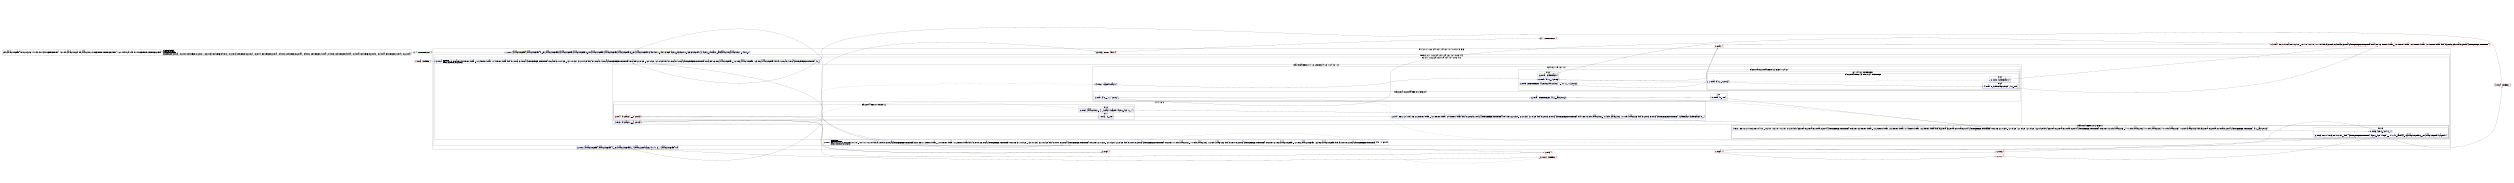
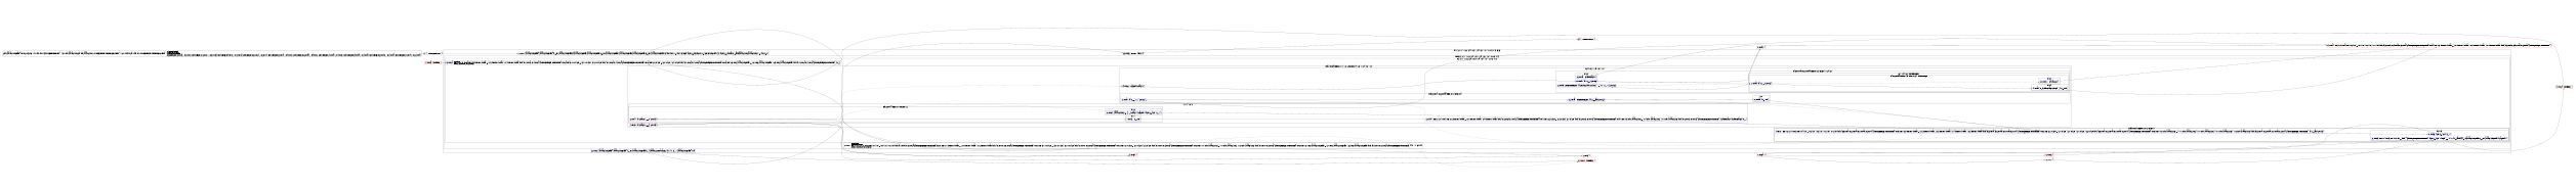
  digraph {
    rankdir=LR
    node [color=blue shape=record]
    n1 [label="{7\:\ 0x0046|lr2 = truel}"]
    n2 [label="{18\:\ 0x006d|ljava.lang.String r7 = \"#\" + r3.charAt(1)lr8.append(r7)lbyte r6 = (byte) (r6 + 1)l}"]
    n3 [color=red label="{6\:\ 0x0044|lif (r3.charAt(1) == 'n') goto L45l}"]
    n4 [label="{8\:\ 0x0047|PHI: r2 r6 r7l  0x0047: PHI (r2v8 'isNewRow' boolean) = (r2v1 'isNewRow' boolean), (r2v9 'isNewRow' boolean) binds: [B:18:0x006d, B:7:0x0046] A[DONT_GENERATE, DONT_INLINE]l  0x0047: PHI (r6v6 'tc' byte) = (r6v5 'tc' byte), (r6v1 'tc' byte) binds: [B:18:0x006d, B:7:0x0046] A[DONT_GENERATE, DONT_INLINE]l  0x0047: PHI (r7v5 'tcolor' java.lang.String) = (r7v4 'tcolor' java.lang.String), (r7v1 'tcolor' java.lang.String) binds: [B:18:0x006d, B:7:0x0046] A[DONT_GENERATE, DONT_INLINE]\l|lr3.deleteCharAt(0)lr3.deleteCharAt(0)lr0++l}"]
    n5 [label="{23\:\ 0x00a0|lr3.deleteCharAt(0)l}"]
    n6 [label="{29\:\ 0x00af|lr0\-\-lr8.deleteCharAt(r8.length() \- 1)lr2 = truel}"]
-   n7 [label="{30\:\ 0x00bc|lr3.deleteCharAt(0)l}"]
+   n7 [label="{30\:\ 0x00bc|lr3.arraycopy(0)l}"]
    n8 [label="{28\:\ 0x00ad|lif (r16 != 0) goto L64l}"]
    n9 [label="{20\:\ 0x0090|lif (r16 != 0) goto L56l}"]
    n10 [label="{22\:\ 0x009e|ADDED_TO_REGION\l|lif (getStringWidth(r8.toString()) \<= ((r10 * r6) + r16)) goto L58l}"]
    n11 [label="{27\:\ 0x00ab|lr2 = truel}"]
    n12 [label="{25\:\ 0x00a7|lif (r0 == (r1 \- 1)) goto L61l}"]
    n13 [label="{26\:\ 0x00a9|ADDED_TO_REGION\l|lif (r2 == false) goto L62l}"]
    n14 [label="{19\:\ 0x0088|lr8.append(r3.charAt(0))l}"]
    n15 [label="{4\:\ 0x003b|lif (r3.charAt(0) == '#') goto L43l}"]
    n16 [label="{10\:\ 0x0053|lbyte r5 = (byte) (r5 + 1)l}"]
    n17 [label="{13\:\ 0x005d|PHI: r11l  0x005d: PHI (r11v21 int) =  binds: [] A[DONT_GENERATE, DONT_INLINE]\l|lbyte r6 = (byte) (r7.length() == 0 ? 0 : 1)lr2 = falselr9[r5] = r8ljava.lang.StringBuffer r8 = new java.lang.StringBuffer()lr8.append(r7)l}"]
    n18 [label="{9\:\ 0x0051|PHI: r0 r2 r6 r7l  0x0051: PHI (r0v4 'i' int) = (r0v3 'i' int), (r0v3 'i' int), (r0v3 'i' int), (r0v6 'i' int) binds: [B:25:0x00a7, B:26:0x00a9, B:27:0x00ab, B:8:0x0047] A[DONT_GENERATE, DONT_INLINE]l  0x0051: PHI (r2v5 'isNewRow' boolean) = (r2v3 'isNewRow' boolean), (r2v3 'isNewRow' boolean), (r2v4 'isNewRow' boolean), (r2v8 'isNewRow' boolean) binds: [B:25:0x00a7, B:26:0x00a9, B:27:0x00ab, B:8:0x0047] A[DONT_GENERATE, DONT_INLINE]l  0x0051: PHI (r6v2 'tc' byte) = (r6v1 'tc' byte), (r6v1 'tc' byte), (r6v1 'tc' byte), (r6v6 'tc' byte) binds: [B:25:0x00a7, B:26:0x00a9, B:27:0x00ab, B:8:0x0047] A[DONT_GENERATE, DONT_INLINE]l  0x0051: PHI (r7v3 'tcolor' java.lang.String) = l  (r7v1 'tcolor' java.lang.String)l  (r7v1 'tcolor' java.lang.String)l  (r7v1 'tcolor' java.lang.String)l  (r7v5 'tcolor' java.lang.String)l binds: [B:25:0x00a7, B:26:0x00a9, B:27:0x00ab, B:8:0x0047] A[DONT_GENERATE, DONT_INLINE]\l|lif (r2 != false) goto L48l}"]
    n19 [label="{15\:\ 0x006a|LOOP_END\lPHI: r2 r5 r6 r8l  0x006a: PHI (r2v6 'isNewRow' boolean) = (r2v5 'isNewRow' boolean), (r2v7 'isNewRow' boolean) binds: [B:17:0x006a, B:14:0x006a] A[DONT_GENERATE, DONT_INLINE]l  0x006a: PHI (r5v2 'rows' byte) = (r5v1 'rows' byte), (r5v3 'rows' byte) binds: [B:17:0x006a, B:14:0x006a] A[DONT_GENERATE, DONT_INLINE]l  0x006a: PHI (r6v3 'tc' byte) = (r6v2 'tc' byte), (r6v4 'tc' byte) binds: [B:17:0x006a, B:14:0x006a] A[DONT_GENERATE, DONT_INLINE]l  0x006a: PHI (r8v3 'temp' java.lang.StringBuffer) = (r8v1 'temp' java.lang.StringBuffer), (r8v5 'temp' java.lang.StringBuffer) binds: [B:17:0x006a, B:14:0x006a] A[DONT_GENERATE, DONT_INLINE]\lLOOP:0: B:2:0x0020\-\>B:15:0x006a\l|lr0++l}"]
    n20 [label="{2\:\ 0x0020|LOOP_START\lADDED_TO_REGION\lPHI: r0 r2 r5 r6 r7 r8l  0x0020: PHI (r0v1 'i' int) = (r0v0 'i' int), (r0v5 'i' int) binds: [B:1:0x0000, B:15:0x006a] A[DONT_GENERATE, DONT_INLINE]l  0x0020: PHI (r2v1 'isNewRow' boolean) = (r2v0 'isNewRow' boolean), (r2v6 'isNewRow' boolean) binds: [B:1:0x0000, B:15:0x006a] A[DONT_GENERATE, DONT_INLINE]l  0x0020: PHI (r5v1 'rows' byte) = (r5v0 'rows' byte), (r5v2 'rows' byte) binds: [B:1:0x0000, B:15:0x006a] A[DONT_GENERATE, DONT_INLINE]l  0x0020: PHI (r6v1 'tc' byte) = (r6v0 'tc' byte), (r6v3 'tc' byte) binds: [B:1:0x0000, B:15:0x006a] A[DONT_GENERATE, DONT_INLINE]l  0x0020: PHI (r7v1 'tcolor' java.lang.String) = (r7v0 'tcolor' java.lang.String), (r7v3 'tcolor' java.lang.String) binds: [B:1:0x0000, B:15:0x006a] A[DONT_GENERATE, DONT_INLINE]l  0x0020: PHI (r8v1 'temp' java.lang.StringBuffer) = (r8v0 'temp' java.lang.StringBuffer), (r8v3 'temp' java.lang.StringBuffer) binds: [B:1:0x0000, B:15:0x006a] A[DONT_GENERATE, DONT_INLINE]\lLOOP:0: B:2:0x0020\-\>B:15:0x006a\l|lif (r0 \< r1) goto L41l}"]
    n21 [label="{1\:\ 0x0000|ljava.lang.StringBuffer[] java.lang.StringBuffer[] r9 = new java.lang.StringBuffer[30]ljava.lang.StringBuffer java.lang.StringBuffer r8 = new java.lang.StringBuffer()ljava.lang.StringBuffer java.lang.StringBuffer r3 = new java.lang.StringBuffer(r15)lshort short r1 = (short) r15.length()lbyte r6 = 0lbyte byte r10 = (byte) getStringWidth(\"#0\")lbyte r5 = \-1lboolean r2 = falseljava.lang.String java.lang.String r7 = \"\"lint r0 = 0l}"]
    n22 [label="{32\:\ 0x0022|ljava.lang.StringBuffer[] java.lang.StringBuffer[] r4 = new java.lang.StringBuffer[r5 + 1]ljava.lang.System.arraycopy(r9, 0, r4, 0, r5 + 1)l(java.lang.StringBuffer[]) nulll}"]
    n23 [color=red label="{33\:\ 0x0033|RETURN\l|lreturn r4l}"]
    n24 [color=red label="{24\:\ 0x00a4|PHI: r0 r2l  0x00a4: PHI (r0v3 'i' int) = (r0v1 'i' int), (r0v2 'i' int), (r0v1 'i' int) binds: [B:30:0x00bc, B:29:0x00af, B:23:0x00a0] A[DONT_GENERATE, DONT_INLINE]l  0x00a4: PHI (r2v3 'isNewRow' boolean) = (r2v1 'isNewRow' boolean), (r2v2 'isNewRow' boolean), (r2v1 'isNewRow' boolean) binds: [B:30:0x00bc, B:29:0x00af, B:23:0x00a0] A[DONT_GENERATE, DONT_INLINE]\l|l}"]
    n25 [color=red label="{21\:\ 0x0092|l}"]
    n26 [color=red label="{5\:\ 0x003d|l}"]
    n27 [color=red label="{11\:\ 0x005a|l}"]
    n28 [color=red label="{14\:\ 0x006a|SYNTHETIC\l|l}"]
    n29 [color=red label="{3\:\ 0x0034|l}"]
    n30 [color=red label="{31\:\ 0x0022|SYNTHETIC\l|l}"]
    n31 [color=red label="{34\:\ ?|MTH_EXIT_BLOCK\l|l}"]
    n32 [color=red label="{17\:\ 0x006a|SYNTHETIC\l|l}"]
    n33 [color=red label="{12\:\ 0x005c|l}"]
    n34 [color=red label="{16\:\ 0x00c1|l}"]
    n35 [color=red label="{0\:\ ?|MTH_ENTER_BLOCK\l|l}"]
    n36 [label="{public java.lang.StringBuffer[] dm.Ms.groupString((r14v0 'this' dm.Ms A[IMMUTABLE_TYPE, THIS]), (r15v0 'info' java.lang.String A[D('info' java.lang.String), IMMUTABLE_TYPE, METHOD_ARGUMENT]), (r16v0 'width' int A[D('width' int), IMMUTABLE_TYPE, METHOD_ARGUMENT]))  | USE_LINES_HINTS\lTYPE_VARS: EMPTY\lINLINE_NOT_NEEDED\lBACK_EDGE: B:15:0x006a \-\> B:2:0x0020, CROSS_EDGE: B:16:0x00c1 \-\> B:13:0x005d, CROSS_EDGE: B:9:0x0051 \-\> B:15:0x006a, CROSS_EDGE: B:18:0x006d \-\> B:8:0x0047, CROSS_EDGE: B:25:0x00a7 \-\> B:9:0x0051, CROSS_EDGE: B:26:0x00a9 \-\> B:9:0x0051, CROSS_EDGE: B:27:0x00ab \-\> B:9:0x0051, CROSS_EDGE: B:29:0x00af \-\> B:24:0x00a4, CROSS_EDGE: B:30:0x00bc \-\> B:24:0x00a4, CROSS_EDGE: B:20:0x0090 \-\> B:28:0x00ad\l}" color=""]
    subgraph cluster_1 {
      label="R(4:1|(3:(2:(1:7)(1:18)|8)(3:19|(1:23)(1:(1:29)(1:30))|(1:27))|(2:10|13)(0)|15)|32|33)"
      n21
      n22
      n23
      subgraph cluster_2 {
        label="LOOP:0: (3:(2:(1:7)(1:18)|8)(3:19|(1:23)(1:(1:29)(1:30))|(1:27))|(2:10|13)(0)|15)"
        n20
        subgraph cluster_3 {
          label="R(3:(2:(1:7)(1:18)|8)(3:19|(1:23)(1:(1:29)(1:30))|(1:27))|(2:10|13)(0)|15)"
          n19
          subgraph cluster_4 {
            label="IF [B:4:0x003b] THEN: R(2:(1:7)(1:18)|8) ELSE: R(3:19|(1:23)(1:(1:29)(1:30))|(1:27))"
            n15
            subgraph cluster_5 {
              label="R(2:(1:7)(1:18)|8)"
              n4
              subgraph cluster_6 {
                label="IF [B:6:0x0044] THEN: R(1:7) ELSE: R(1:18)"
                n3
                subgraph cluster_7 {
                  label="R(1:7)"
                  n1
                }
                subgraph cluster_8 {
                  label="R(1:18)"
                  n2
                }
              }
            }
            subgraph cluster_9 {
              label="R(3:19|(1:23)(1:(1:29)(1:30))|(1:27))"
              n14
              subgraph cluster_10 {
                label="IF [B:20:0x0090, B:22:0x009e] THEN: R(1:23) ELSE: R(1:(1:29)(1:30))"
                n9
                n10
                subgraph cluster_11 {
                  label="R(1:23)"
                  n5
                }
                subgraph cluster_12 {
                  label="R(1:(1:29)(1:30)) | ELSE_IF_CHAIN\l"
                  subgraph cluster_13 {
                    label="IF [B:28:0x00ad] THEN: R(1:29) ELSE: R(1:30) | ELSE_IF_CHAIN\l"
                    n8
                    subgraph cluster_14 {
                      label="R(1:29)"
                      n6
                    }
                    subgraph cluster_15 {
                      label="R(1:30)"
                      n7
                    }
                  }
                }
              }
              subgraph cluster_16 {
                label="IF [B:25:0x00a7, B:26:0x00a9] THEN: R(1:27) ELSE: null"
                n12
                n13
                subgraph cluster_17 {
                  label="R(1:27)"
                  n11
                }
              }
            }
          }
          subgraph cluster_18 {
            label="IF [B:9:0x0051] THEN: R(2:10|13) ELSE: R(0)"
            n18
            subgraph cluster_19 {
              label="R(2:10|13)"
              n16
              n17
            }
            subgraph cluster_20 {
              label="R(0)"
            }
          }
        }
      }
    }
    n1 -> n4
    n2 -> n4
    n3 -> n1
    n3 -> n2 [style=dashed]
    n4 -> n18
    n5 -> n24
    n6 -> n24
    n7 -> n24
    n8 -> n6
    n8 -> n7 [style=dashed]
    n9 -> n8 [style=dashed]
    n9 -> n25
    n10 -> n8 [style=dashed]
    n11 -> n18
    n12 -> n13
    n12 -> n18 [style=dashed]
    n13 -> n11
    n13 -> n18 [style=dashed]
    n14 -> n9
    n15 -> n14 [style=dashed]
    n15 -> n26
    n16 -> n27
    n17 -> n28
    n18 -> n16
    n19 -> n20
    n20 -> n29
    n20 -> n30 [style=dashed]
    n21 -> n20
    n22 -> n23
    n23 -> n31
    n24 -> n12
    n25 -> n10
    n26 -> n3
    n27 -> n33
    n27 -> n34
    n28 -> n19
    n29 -> n15
    n30 -> n22
    n32 -> n19
    n33 -> n17
    n34 -> n17
    n35 -> n21
    n36 -> n35
  }
